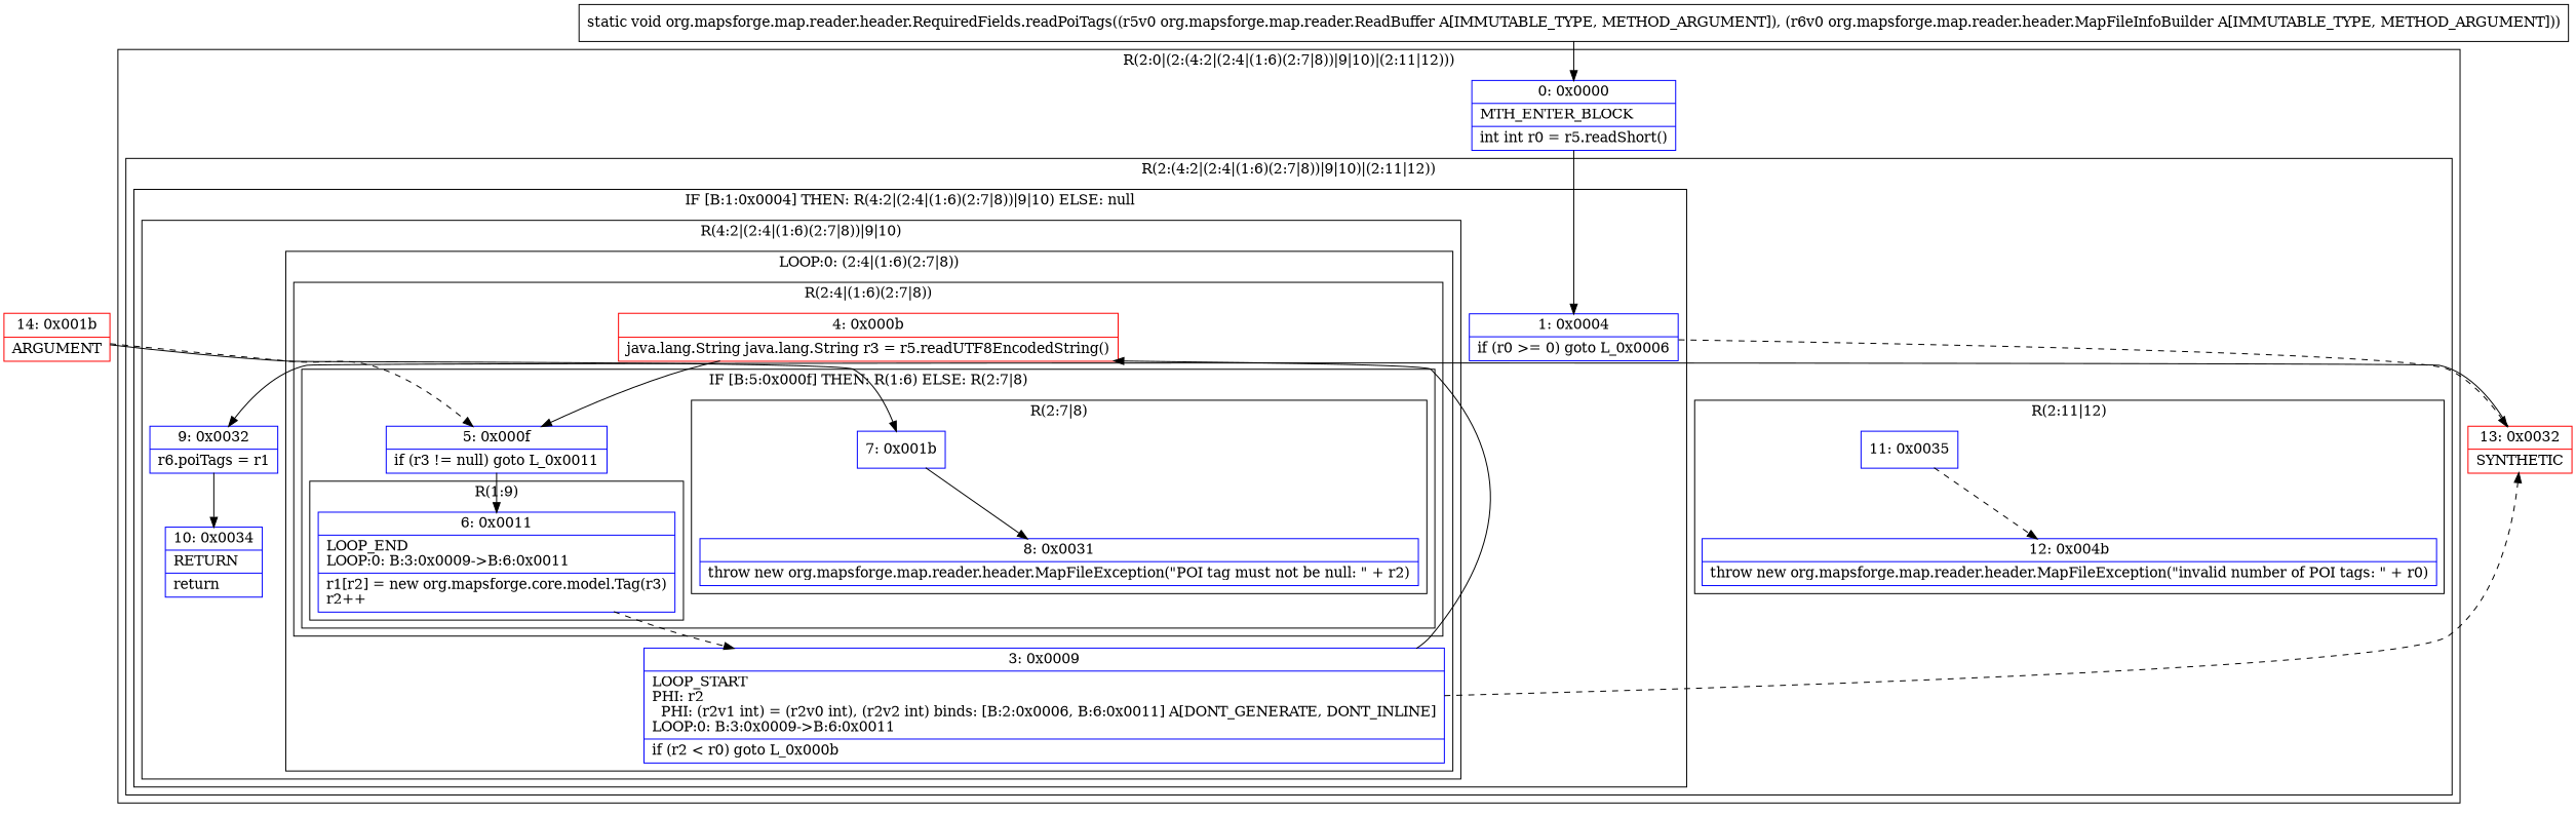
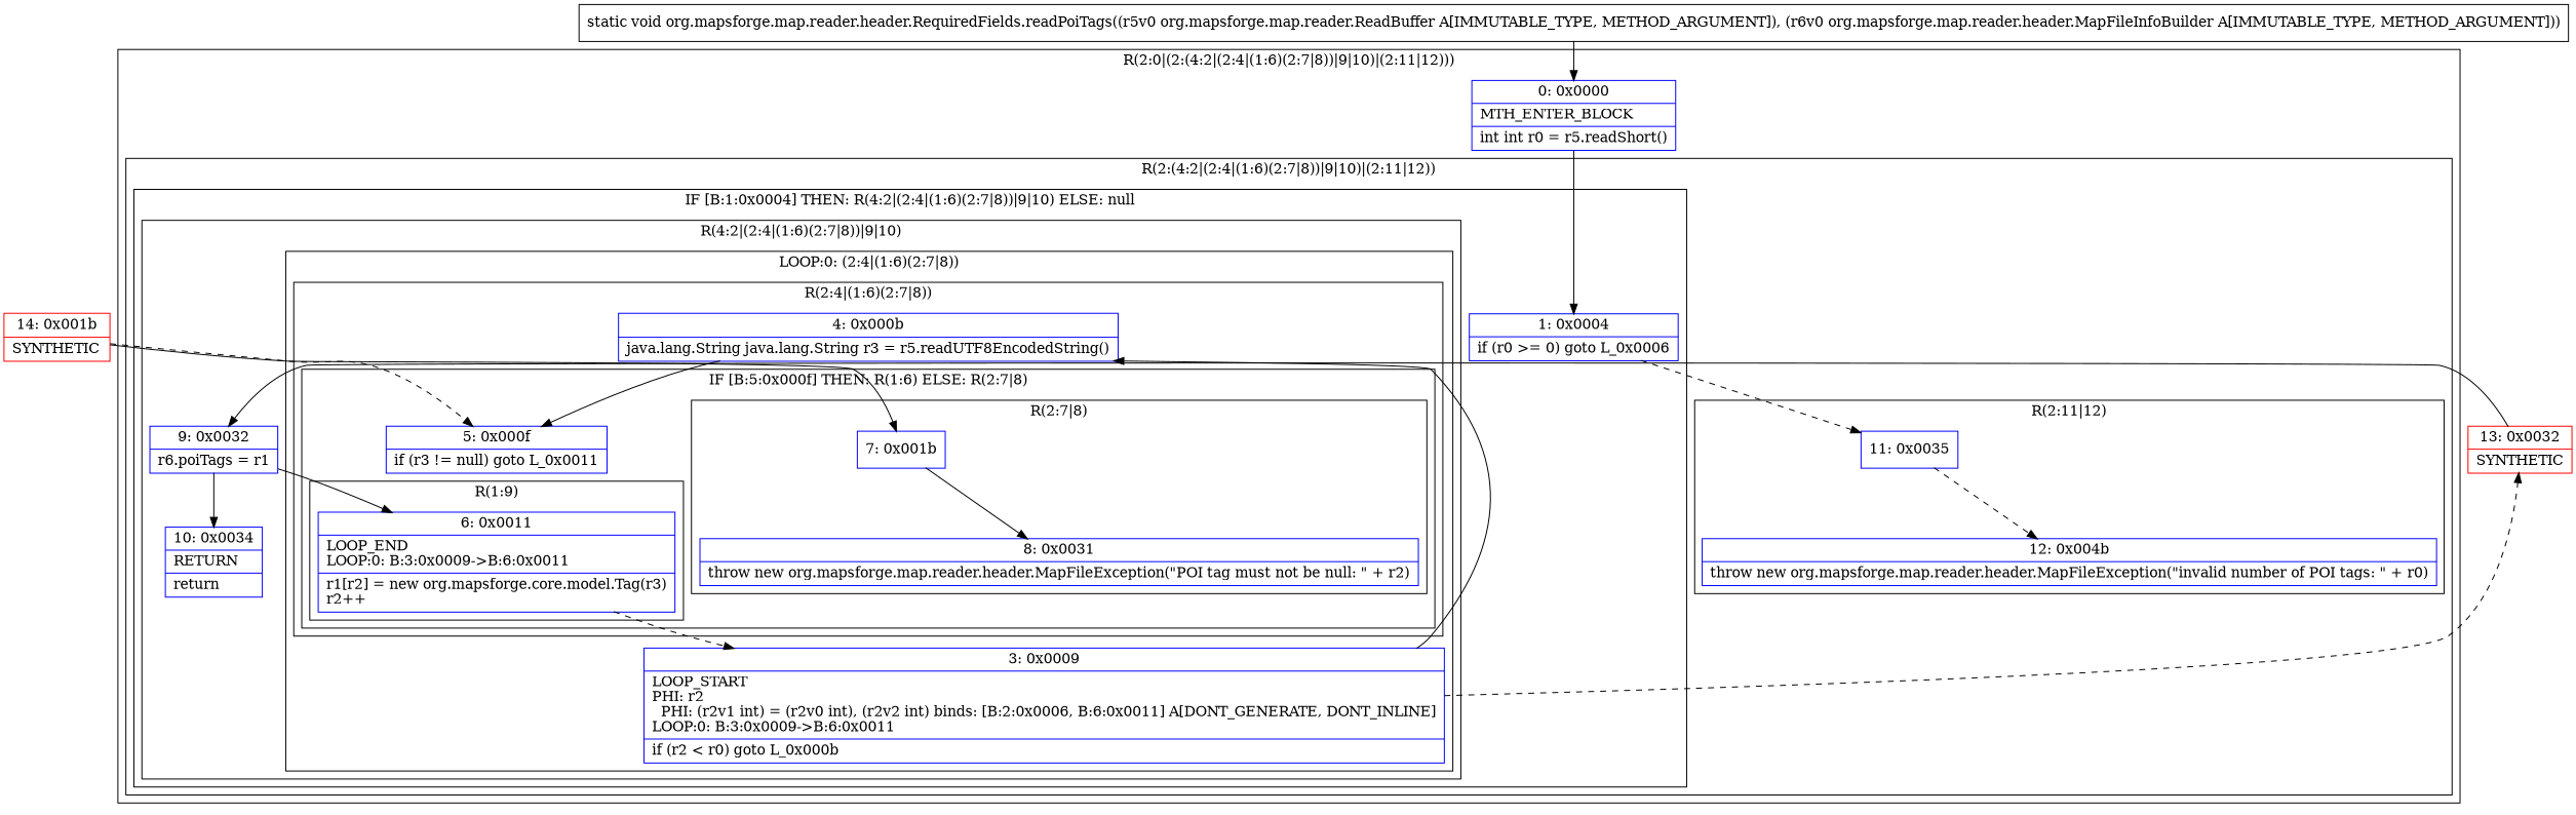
  digraph {
    node [color=blue shape=record]
    n1 [label="{6\:\ 0x0011|LOOP_END\lLOOP:0: B:3:0x0009\-\>B:6:0x0011\l|r1[r2] = new org.mapsforge.core.model.Tag(r3)\lr2++\l}"]
    n2 [label="{7\:\ 0x001b}"]
    n3 [label="{8\:\ 0x0031|throw new org.mapsforge.map.reader.header.MapFileException(\"POI tag must not be null: \" + r2)\l}"]
    n4 [label="{5\:\ 0x000f|if (r3 != null) goto L_0x0011\l}"]
-   n5 [color=red label="{4\:\ 0x000b|java.lang.String java.lang.String r3 = r5.readUTF8EncodedString()\l}"]
+   n5 [label="{4\:\ 0x000b|java.lang.String java.lang.String r3 = r5.readUTF8EncodedString()\l}"]
    n6 [label="{3\:\ 0x0009|LOOP_START\lPHI: r2 \l  PHI: (r2v1 int) = (r2v0 int), (r2v2 int) binds: [B:2:0x0006, B:6:0x0011] A[DONT_GENERATE, DONT_INLINE]\lLOOP:0: B:3:0x0009\-\>B:6:0x0011\l|if (r2 \< r0) goto L_0x000b\l}"]
    n7 [label="{9\:\ 0x0032|r6.poiTags = r1\l}"]
    n8 [label="{10\:\ 0x0034|RETURN\l|return\l}"]
    n9 [label="{1\:\ 0x0004|if (r0 \>= 0) goto L_0x0006\l}"]
    n10 [label="{11\:\ 0x0035}"]
    n11 [label="{12\:\ 0x004b|throw new org.mapsforge.map.reader.header.MapFileException(\"invalid number of POI tags: \" + r0)\l}"]
    n12 [label="{0\:\ 0x0000|MTH_ENTER_BLOCK\l|int int r0 = r5.readShort()\l}"]
    n13 [color=red label="{13\:\ 0x0032|SYNTHETIC\l}"]
-   n14 [color=red label="{14\:\ 0x001b|ARGUMENT\l}"]
+   n14 [color=red label="{14\:\ 0x001b|SYNTHETIC\l}"]
    n15 [label="{static void org.mapsforge.map.reader.header.RequiredFields.readPoiTags((r5v0 org.mapsforge.map.reader.ReadBuffer A[IMMUTABLE_TYPE, METHOD_ARGUMENT]), (r6v0 org.mapsforge.map.reader.header.MapFileInfoBuilder A[IMMUTABLE_TYPE, METHOD_ARGUMENT])) }" color=""]
    subgraph cluster_1 {
      label="R(2:0|(2:(4:2|(2:4|(1:6)(2:7|8))|9|10)|(2:11|12)))"
      n12
      subgraph cluster_2 {
        label="R(2:(4:2|(2:4|(1:6)(2:7|8))|9|10)|(2:11|12))"
        subgraph cluster_3 {
          label="IF [B:1:0x0004] THEN: R(4:2|(2:4|(1:6)(2:7|8))|9|10) ELSE: null"
          n9
          subgraph cluster_4 {
            label="R(4:2|(2:4|(1:6)(2:7|8))|9|10)"
            n7
            n8
            subgraph cluster_5 {
              label="LOOP:0: (2:4|(1:6)(2:7|8))"
              n6
              subgraph cluster_6 {
                label="R(2:4|(1:6)(2:7|8))"
                n5
                subgraph cluster_7 {
                  label="IF [B:5:0x000f] THEN: R(1:6) ELSE: R(2:7|8)"
                  n4
                  subgraph cluster_8 {
                    label="R(1:9)"
                    n1
                  }
                  subgraph cluster_9 {
                    label="R(2:7|8)"
                    n2
                    n3
                  }
                }
              }
            }
          }
        }
        subgraph cluster_10 {
          label="R(2:11|12)"
          n10
          n11
        }
      }
    }
    n1 -> n6 [style=dashed]
    n2 -> n3
-   n4 -> n1
+   n7 -> n1
    n5 -> n4
    n6 -> n5
    n6 -> n13 [style=dashed]
    n7 -> n8
-   n9 -> n13 [style=dashed]
+   n9 -> n10 [style=dashed]
    n10 -> n11 [style=dashed]
    n12 -> n9
    n13 -> n7
    n14 -> n2
    n14 -> n4 [style=dashed]
    n15 -> n12
  }
